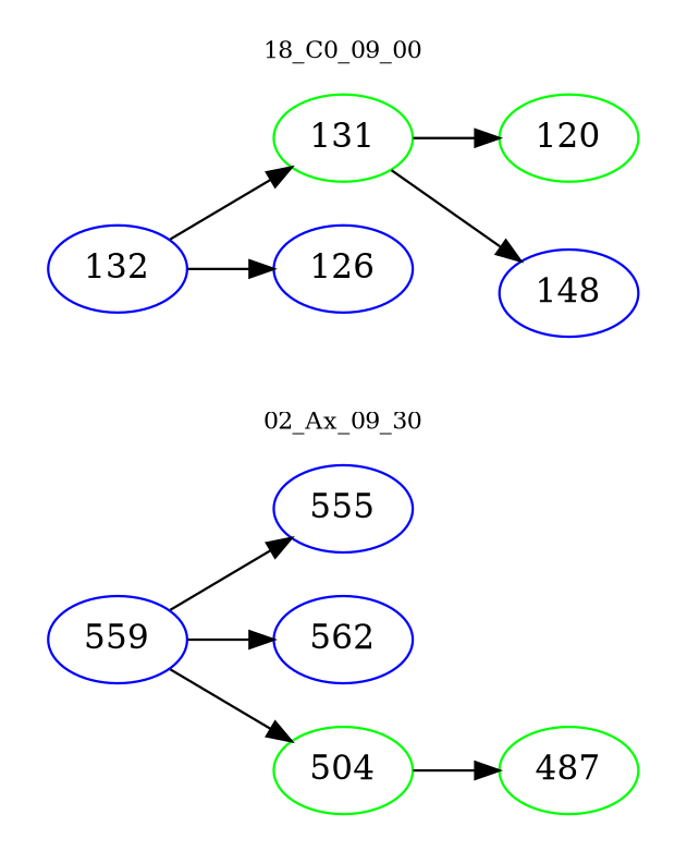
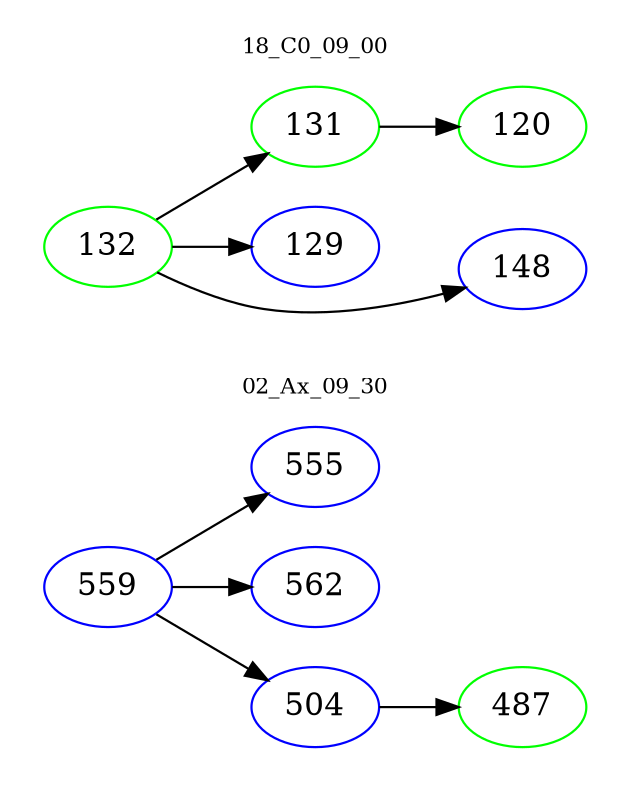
  digraph {
    fontname="DejaVu Serif"
    rankdir=LR
    node [color=blue fontname="DejaVu Serif"]
    edge [color=black fontname="DejaVu Serif"]
    n1 [label=559]
-   n2 [color=green label=504]
+   n2 [label=504]
    n3 [label=562]
    n4 [label=555]
    n5 [color=green label=487]
-   n6 [label=132]
+   n6 [color=green label=132]
    n7 [label=148]
-   n8 [label=126]
+   n8 [label=129]
    n9 [color=green label=131]
    n10 [color=green label=120]
    subgraph cluster_1 {
      color=white
      fontsize=10
      label="02_Ax_09_30"
      n1
      n2
      n3
      n4
      n5
    }
    subgraph cluster_2 {
      color=white
      fontsize=10
      label="18_C0_09_00"
      n6
      n7
      n8
      n9
      n10
    }
    n1 -> n2
    n1 -> n3
    n1 -> n4
    n2 -> n5
-   n9 -> n7
+   n6 -> n7
    n6 -> n8
    n6 -> n9
    n9 -> n10
  }
